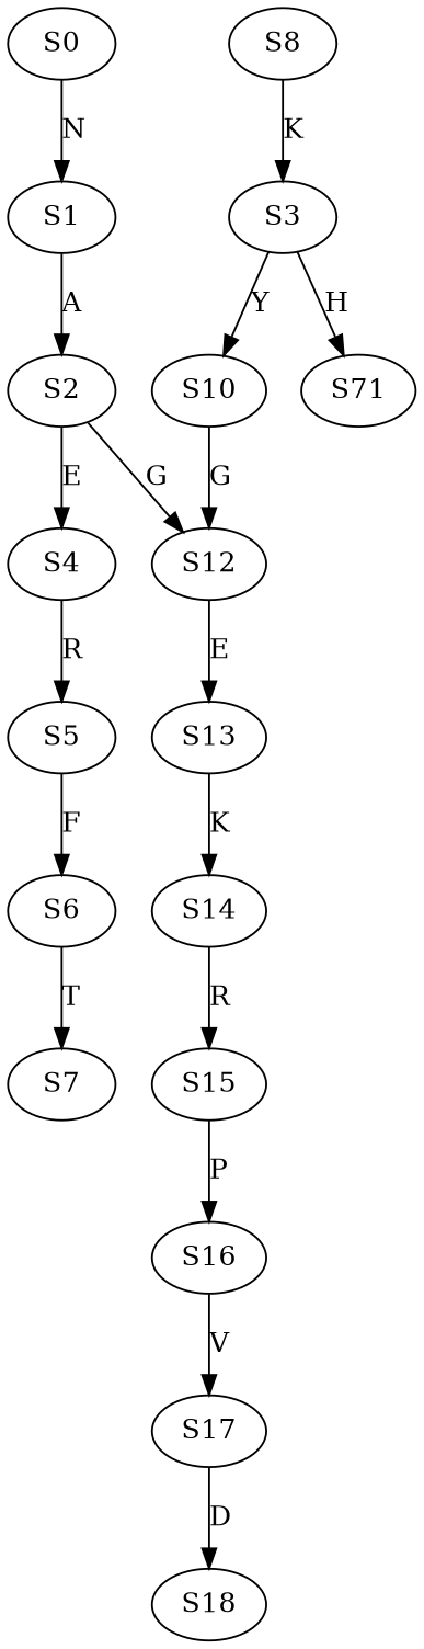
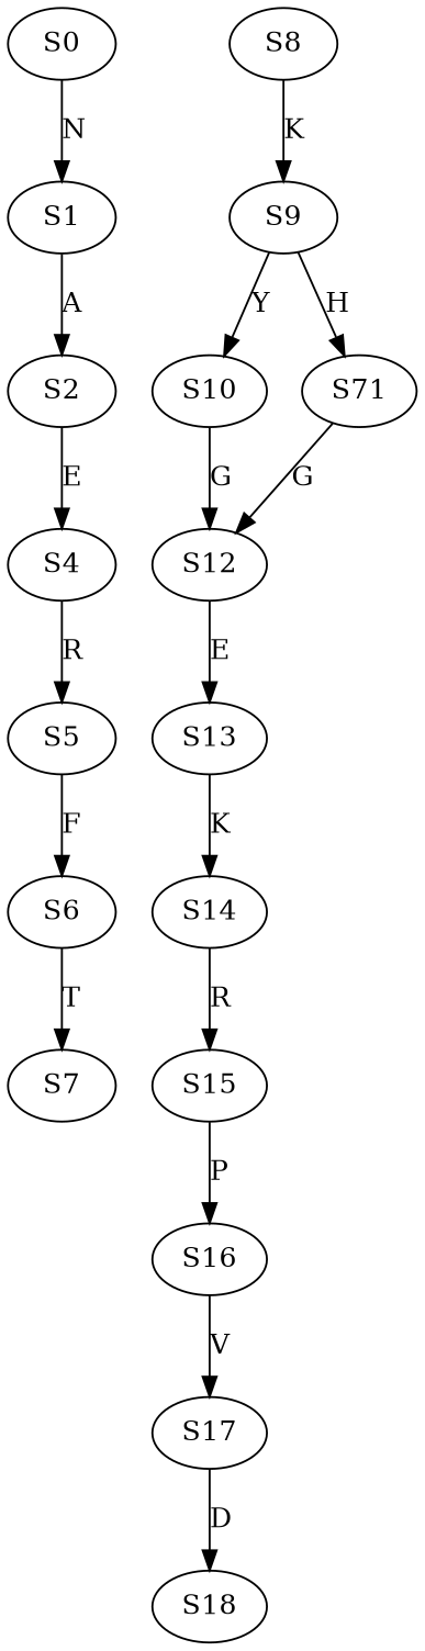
  strict digraph {
    S0
    S1
    S2
    S4
    S5
    S6
    S7
    S8
-   S9 [label=S3]
+   S9
    S10
    n11 [label=S71]
    S12
    S13
    S14
    S15
    S16
    S17
    S18
    S0 -> S1 [label=N]
    S1 -> S2 [label=A]
    S2 -> S4 [label=E]
    S4 -> S5 [label=R]
    S5 -> S6 [label=F]
    S6 -> S7 [label=T]
    S8 -> S9 [label=K]
    S9 -> S10 [label=Y]
    S9 -> n11 [label=H]
    S10 -> S12 [label=G]
-   S2 -> S12 [label=G]
+   n11 -> S12 [label=G]
    S12 -> S13 [label=E]
    S13 -> S14 [label=K]
    S14 -> S15 [label=R]
    S15 -> S16 [label=P]
    S16 -> S17 [label=V]
    S17 -> S18 [label=D]
  }
